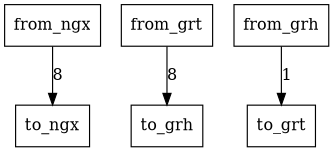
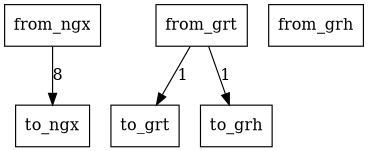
  digraph {
    rankdir=TB
    node [fillcolor=white shape=box style=filled]
    n1 [label=<from_ngx>]
    n2 [label=<to_ngx>]
    n3 [label=<from_grt>]
    n4 [label=<to_grt>]
    n5 [label=<to_grh>]
    n6 [label=<from_grh>]
    n1 -> n2 [label=8]
-   n6 -> n4 [label=1]
-   n3 -> n5 [label=8]
+   n3 -> n4 [label=1]
+   n3 -> n5 [label=1]
  }
